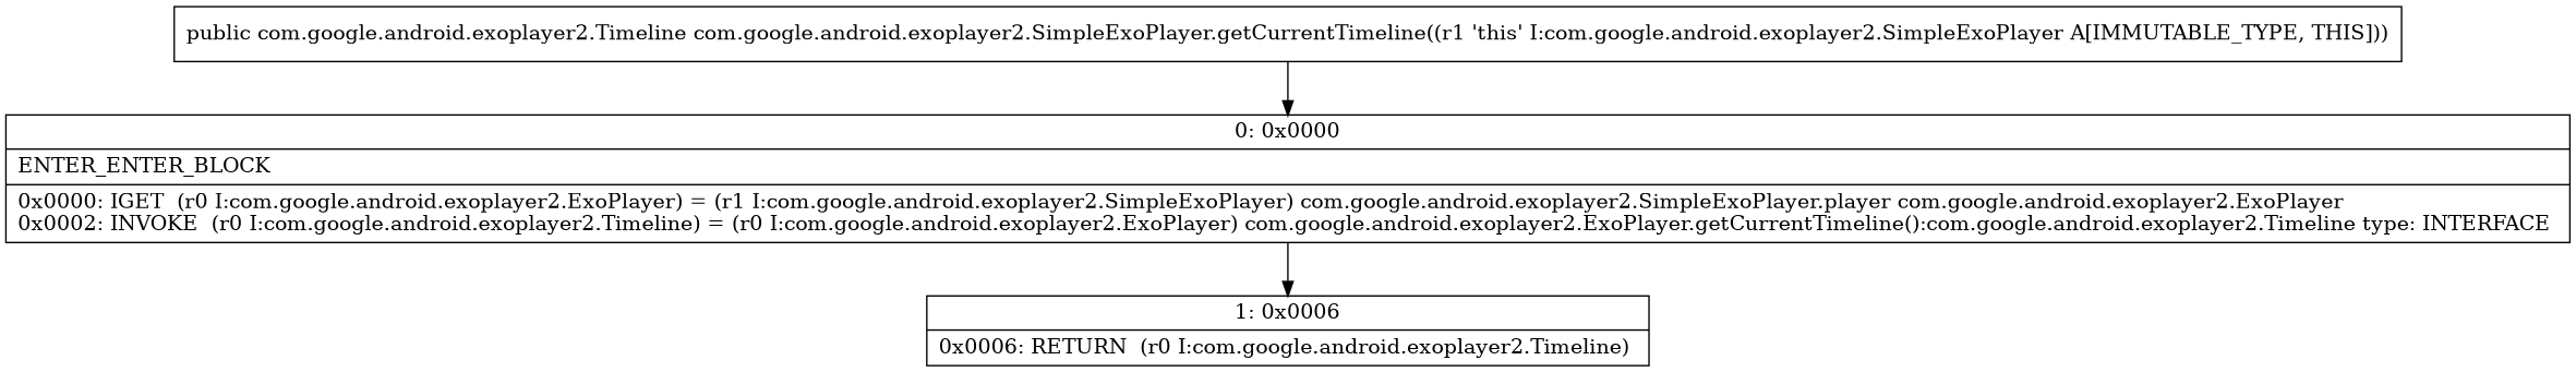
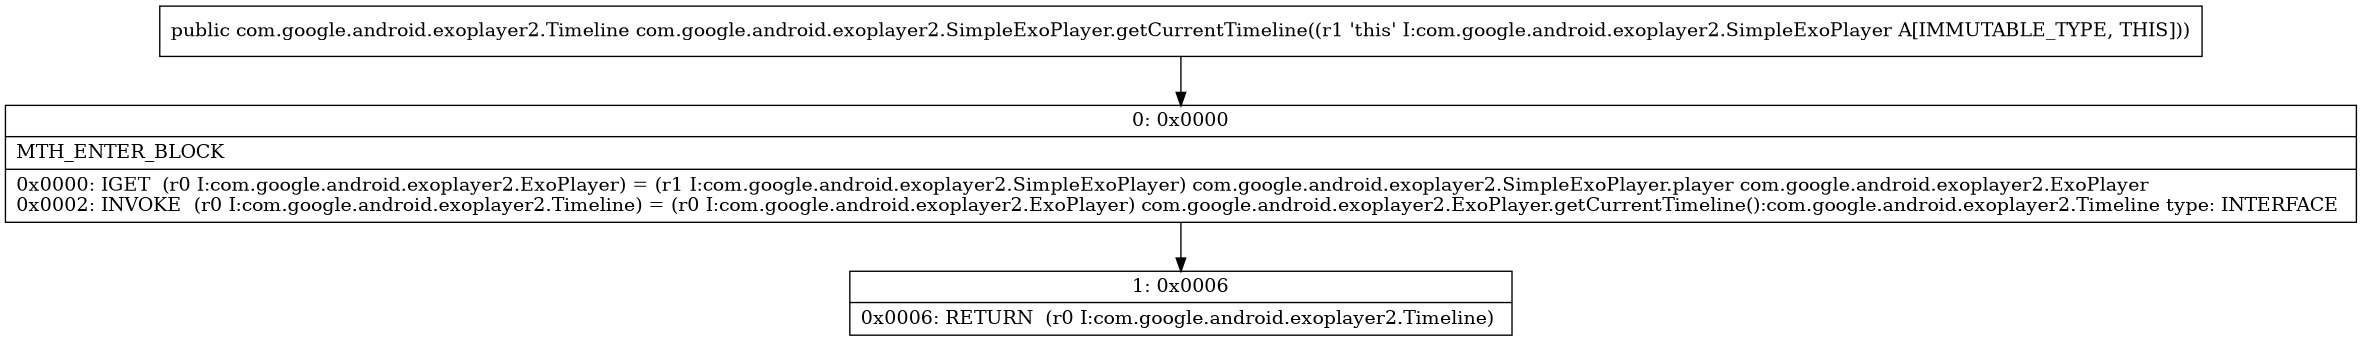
  digraph {
    node [shape=record]
-   n1 [label="{0\:\ 0x0000|ENTER_ENTER_BLOCK\l|0x0000: IGET  (r0 I:com.google.android.exoplayer2.ExoPlayer) = (r1 I:com.google.android.exoplayer2.SimpleExoPlayer) com.google.android.exoplayer2.SimpleExoPlayer.player com.google.android.exoplayer2.ExoPlayer \l0x0002: INVOKE  (r0 I:com.google.android.exoplayer2.Timeline) = (r0 I:com.google.android.exoplayer2.ExoPlayer) com.google.android.exoplayer2.ExoPlayer.getCurrentTimeline():com.google.android.exoplayer2.Timeline type: INTERFACE \l}"]
+   n1 [label="{0\:\ 0x0000|MTH_ENTER_BLOCK\l|0x0000: IGET  (r0 I:com.google.android.exoplayer2.ExoPlayer) = (r1 I:com.google.android.exoplayer2.SimpleExoPlayer) com.google.android.exoplayer2.SimpleExoPlayer.player com.google.android.exoplayer2.ExoPlayer \l0x0002: INVOKE  (r0 I:com.google.android.exoplayer2.Timeline) = (r0 I:com.google.android.exoplayer2.ExoPlayer) com.google.android.exoplayer2.ExoPlayer.getCurrentTimeline():com.google.android.exoplayer2.Timeline type: INTERFACE \l}"]
    n2 [label="{1\:\ 0x0006|0x0006: RETURN  (r0 I:com.google.android.exoplayer2.Timeline) \l}"]
    n3 [label="{public com.google.android.exoplayer2.Timeline com.google.android.exoplayer2.SimpleExoPlayer.getCurrentTimeline((r1 'this' I:com.google.android.exoplayer2.SimpleExoPlayer A[IMMUTABLE_TYPE, THIS])) }"]
    n1 -> n2
    n3 -> n1
  }
